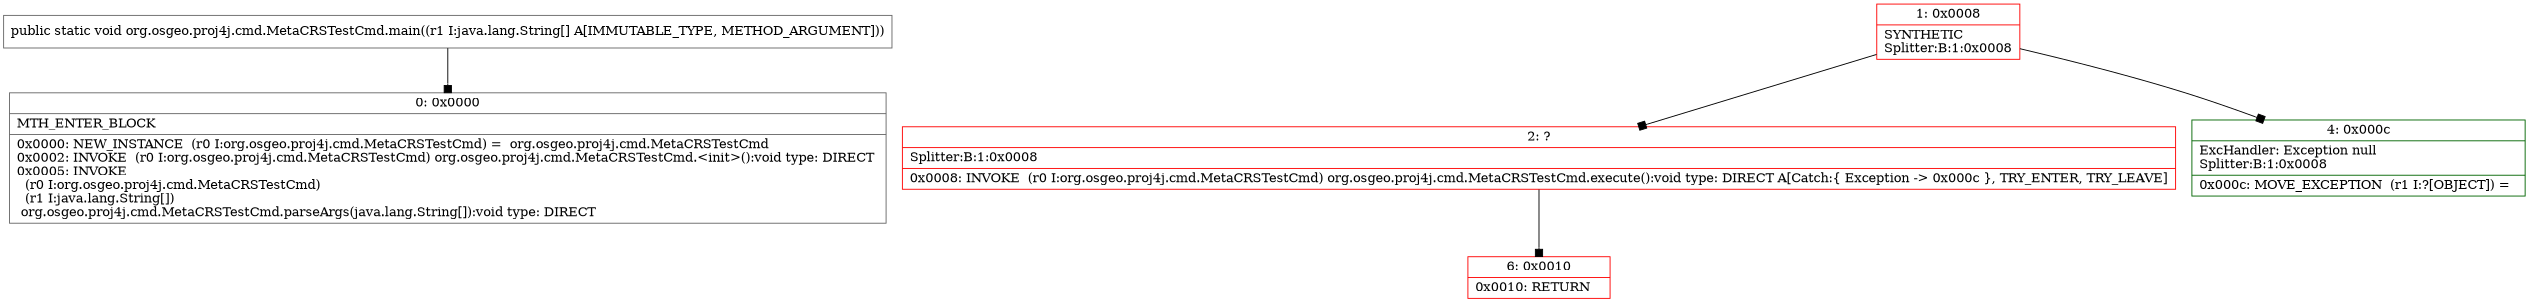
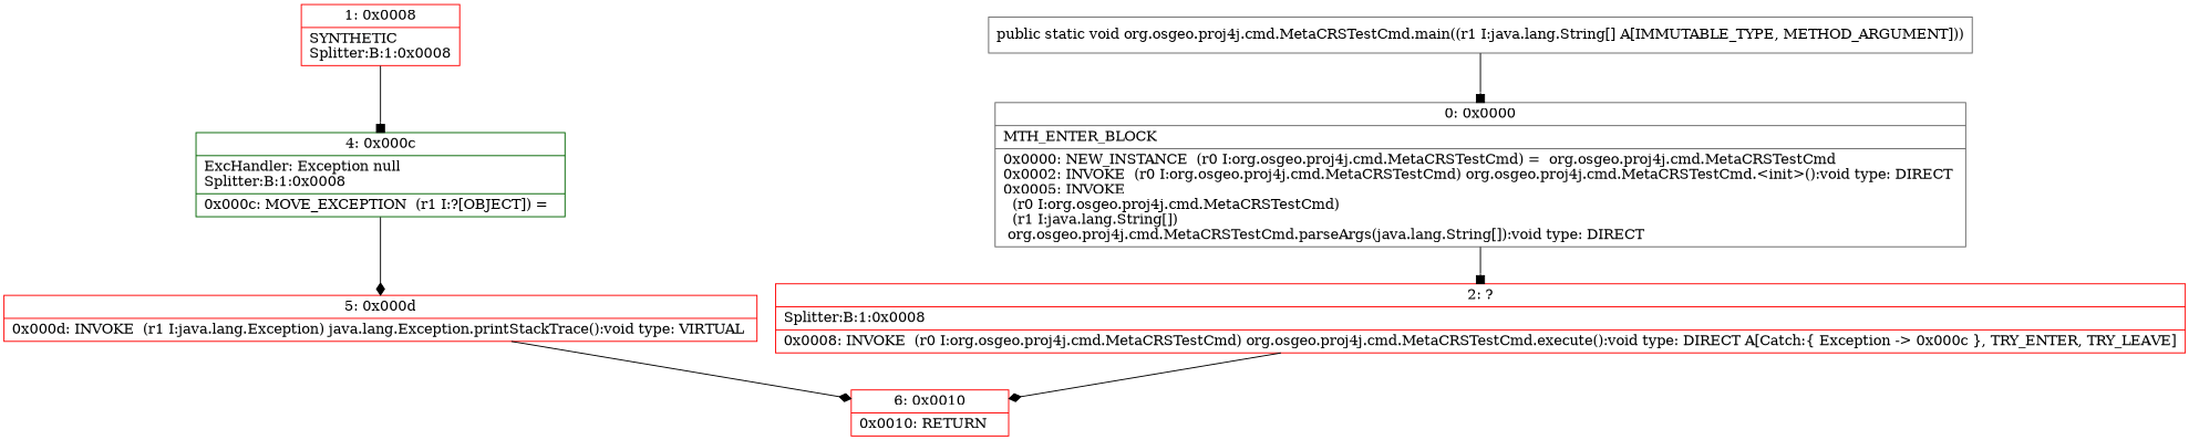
  digraph {
    node [color=red shape=record]
    edge [arrowhead=box]
    n1 [color=gray40 label="{0\:\ 0x0000|MTH_ENTER_BLOCK\l|0x0000: NEW_INSTANCE  (r0 I:org.osgeo.proj4j.cmd.MetaCRSTestCmd) =  org.osgeo.proj4j.cmd.MetaCRSTestCmd \l0x0002: INVOKE  (r0 I:org.osgeo.proj4j.cmd.MetaCRSTestCmd) org.osgeo.proj4j.cmd.MetaCRSTestCmd.\<init\>():void type: DIRECT \l0x0005: INVOKE  \l  (r0 I:org.osgeo.proj4j.cmd.MetaCRSTestCmd)\l  (r1 I:java.lang.String[])\l org.osgeo.proj4j.cmd.MetaCRSTestCmd.parseArgs(java.lang.String[]):void type: DIRECT \l}"]
    n2 [label="{1\:\ 0x0008|SYNTHETIC\lSplitter:B:1:0x0008\l}"]
    n3 [label="{2\:\ ?|Splitter:B:1:0x0008\l|0x0008: INVOKE  (r0 I:org.osgeo.proj4j.cmd.MetaCRSTestCmd) org.osgeo.proj4j.cmd.MetaCRSTestCmd.execute():void type: DIRECT A[Catch:\{ Exception \-\> 0x000c \}, TRY_ENTER, TRY_LEAVE]\l}"]
    n4 [color=darkgreen label="{4\:\ 0x000c|ExcHandler: Exception null\lSplitter:B:1:0x0008\l|0x000c: MOVE_EXCEPTION  (r1 I:?[OBJECT]) =  \l}"]
    n5 [label="{6\:\ 0x0010|0x0010: RETURN   \l}"]
+   n6 [label="{5\:\ 0x000d|0x000d: INVOKE  (r1 I:java.lang.Exception) java.lang.Exception.printStackTrace():void type: VIRTUAL \l}"]
    n7 [color=gray40 label="{public static void org.osgeo.proj4j.cmd.MetaCRSTestCmd.main((r1 I:java.lang.String[] A[IMMUTABLE_TYPE, METHOD_ARGUMENT])) }"]
-   n2 -> n3
+   n1 -> n3
    n2 -> n4
-   n3 -> n5
+   n3 -> n5 [arrowhead=diamond]
+   n4 -> n6 [arrowhead=diamond]
+   n6 -> n5 [arrowhead=diamond]
    n7 -> n1
  }
